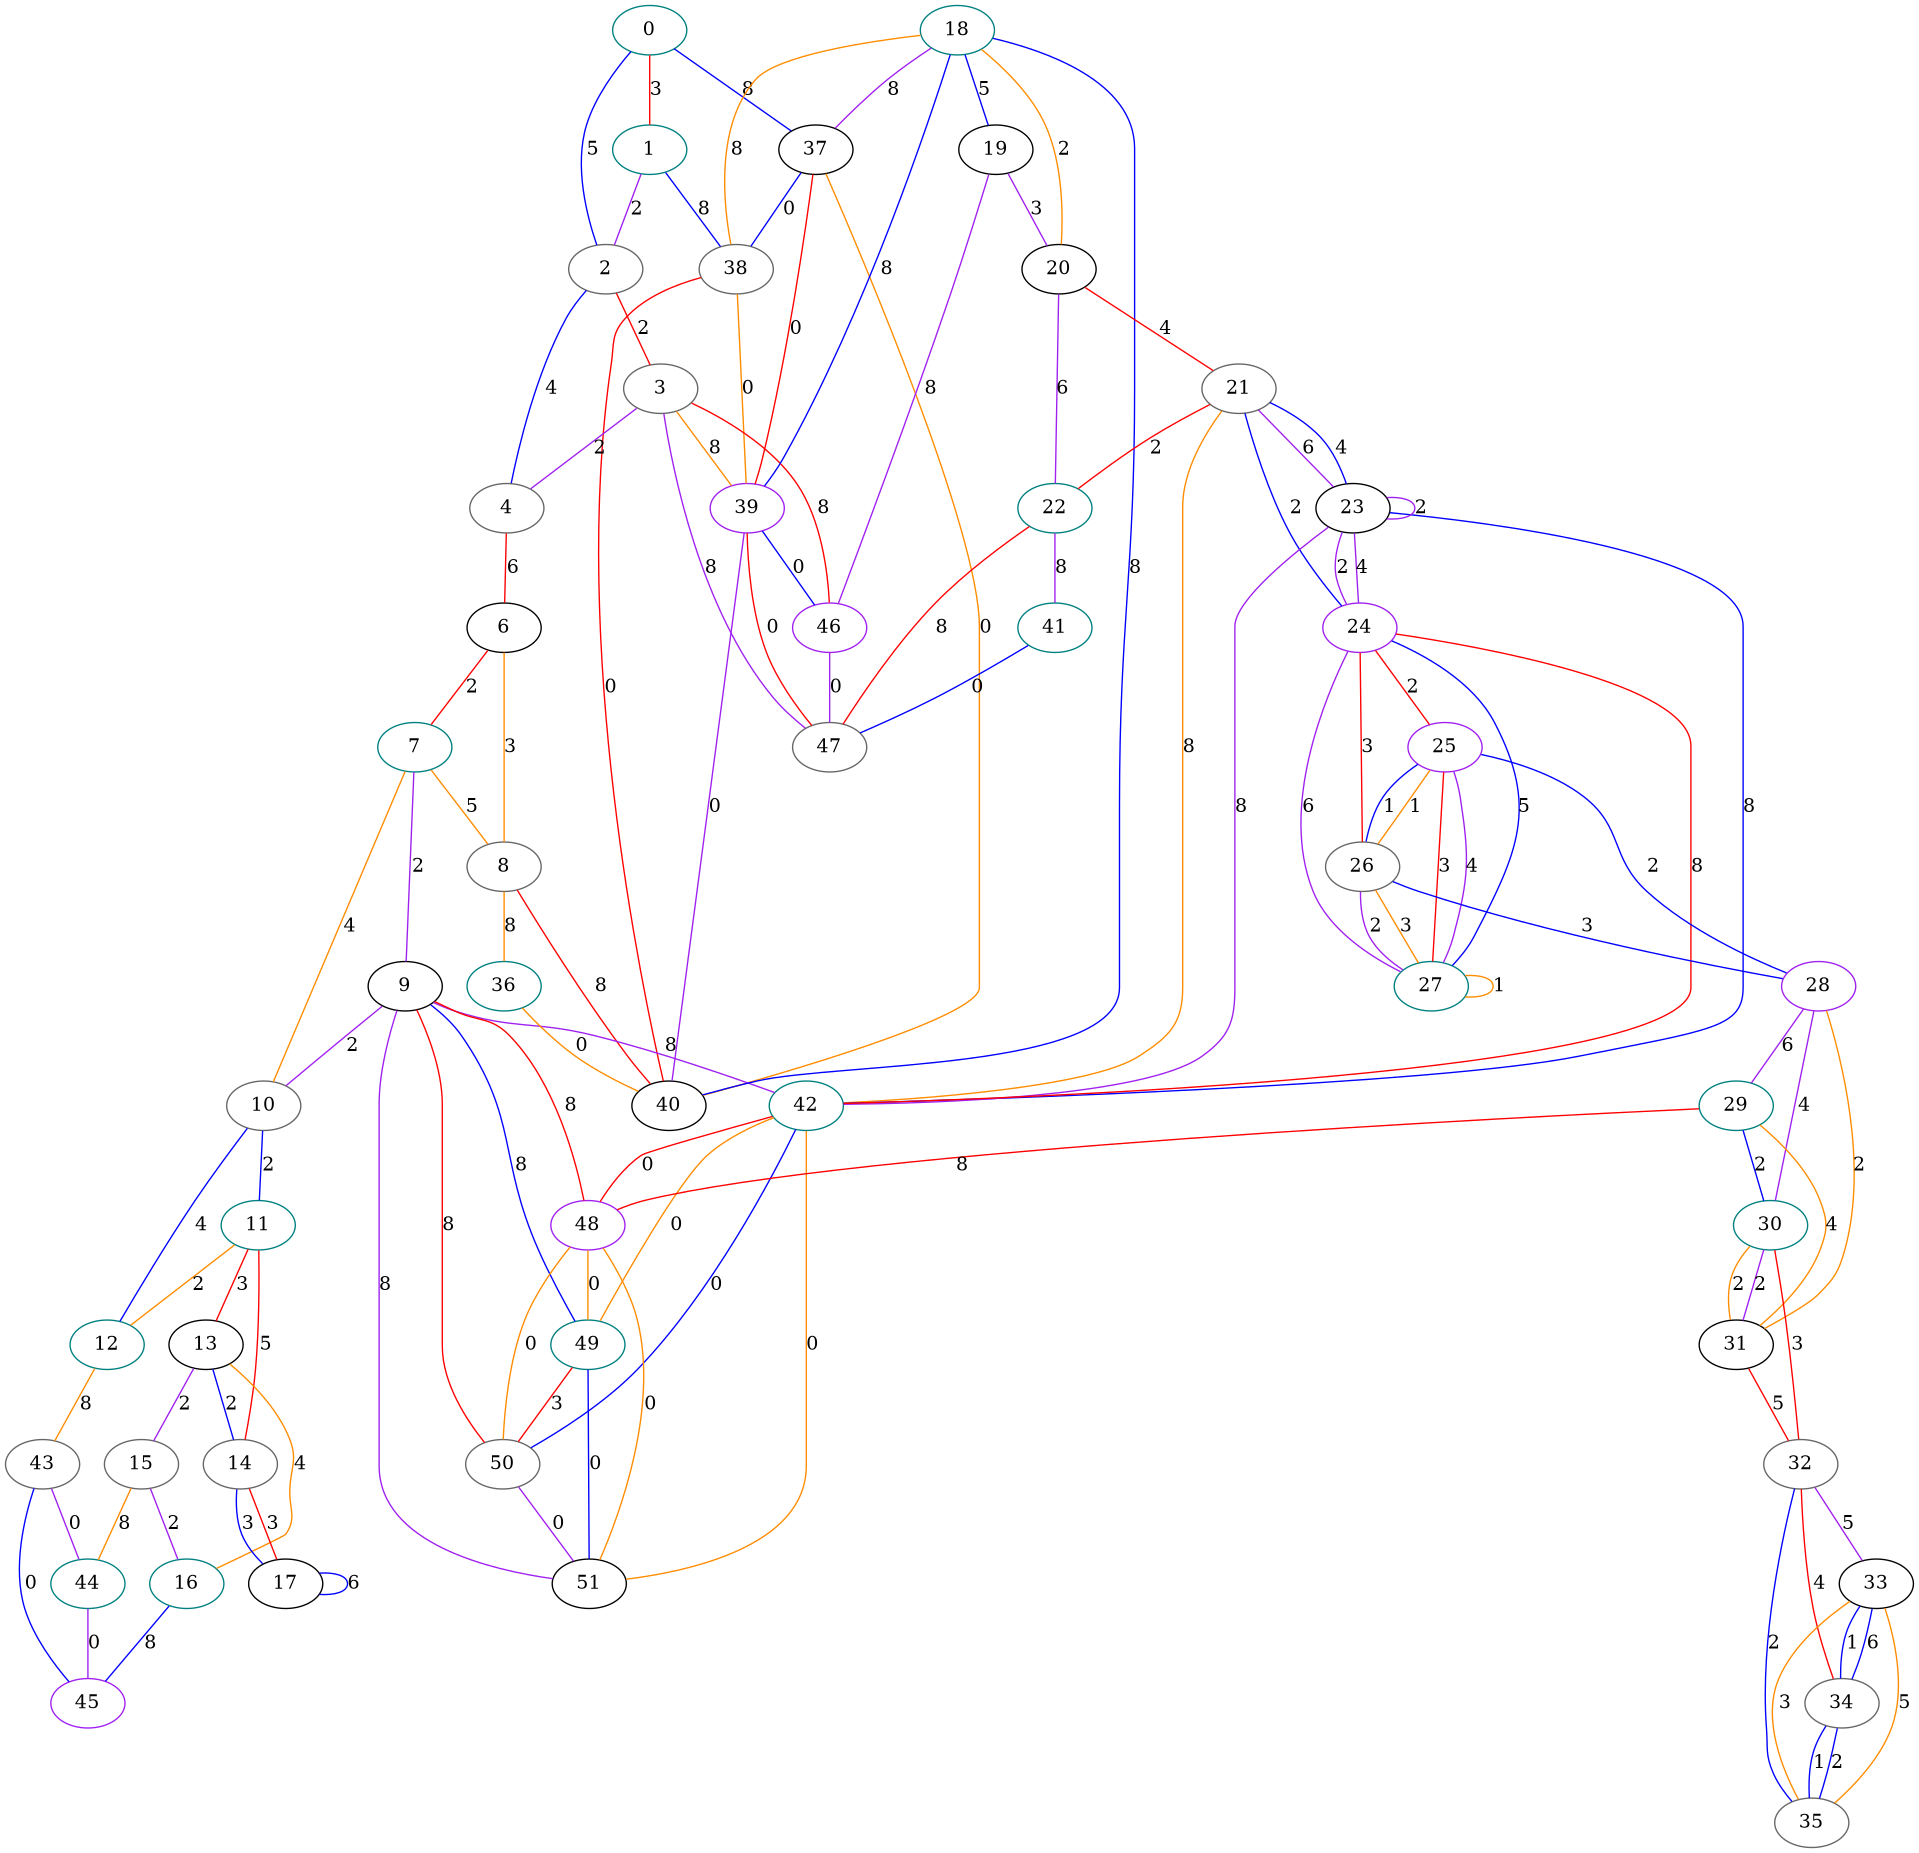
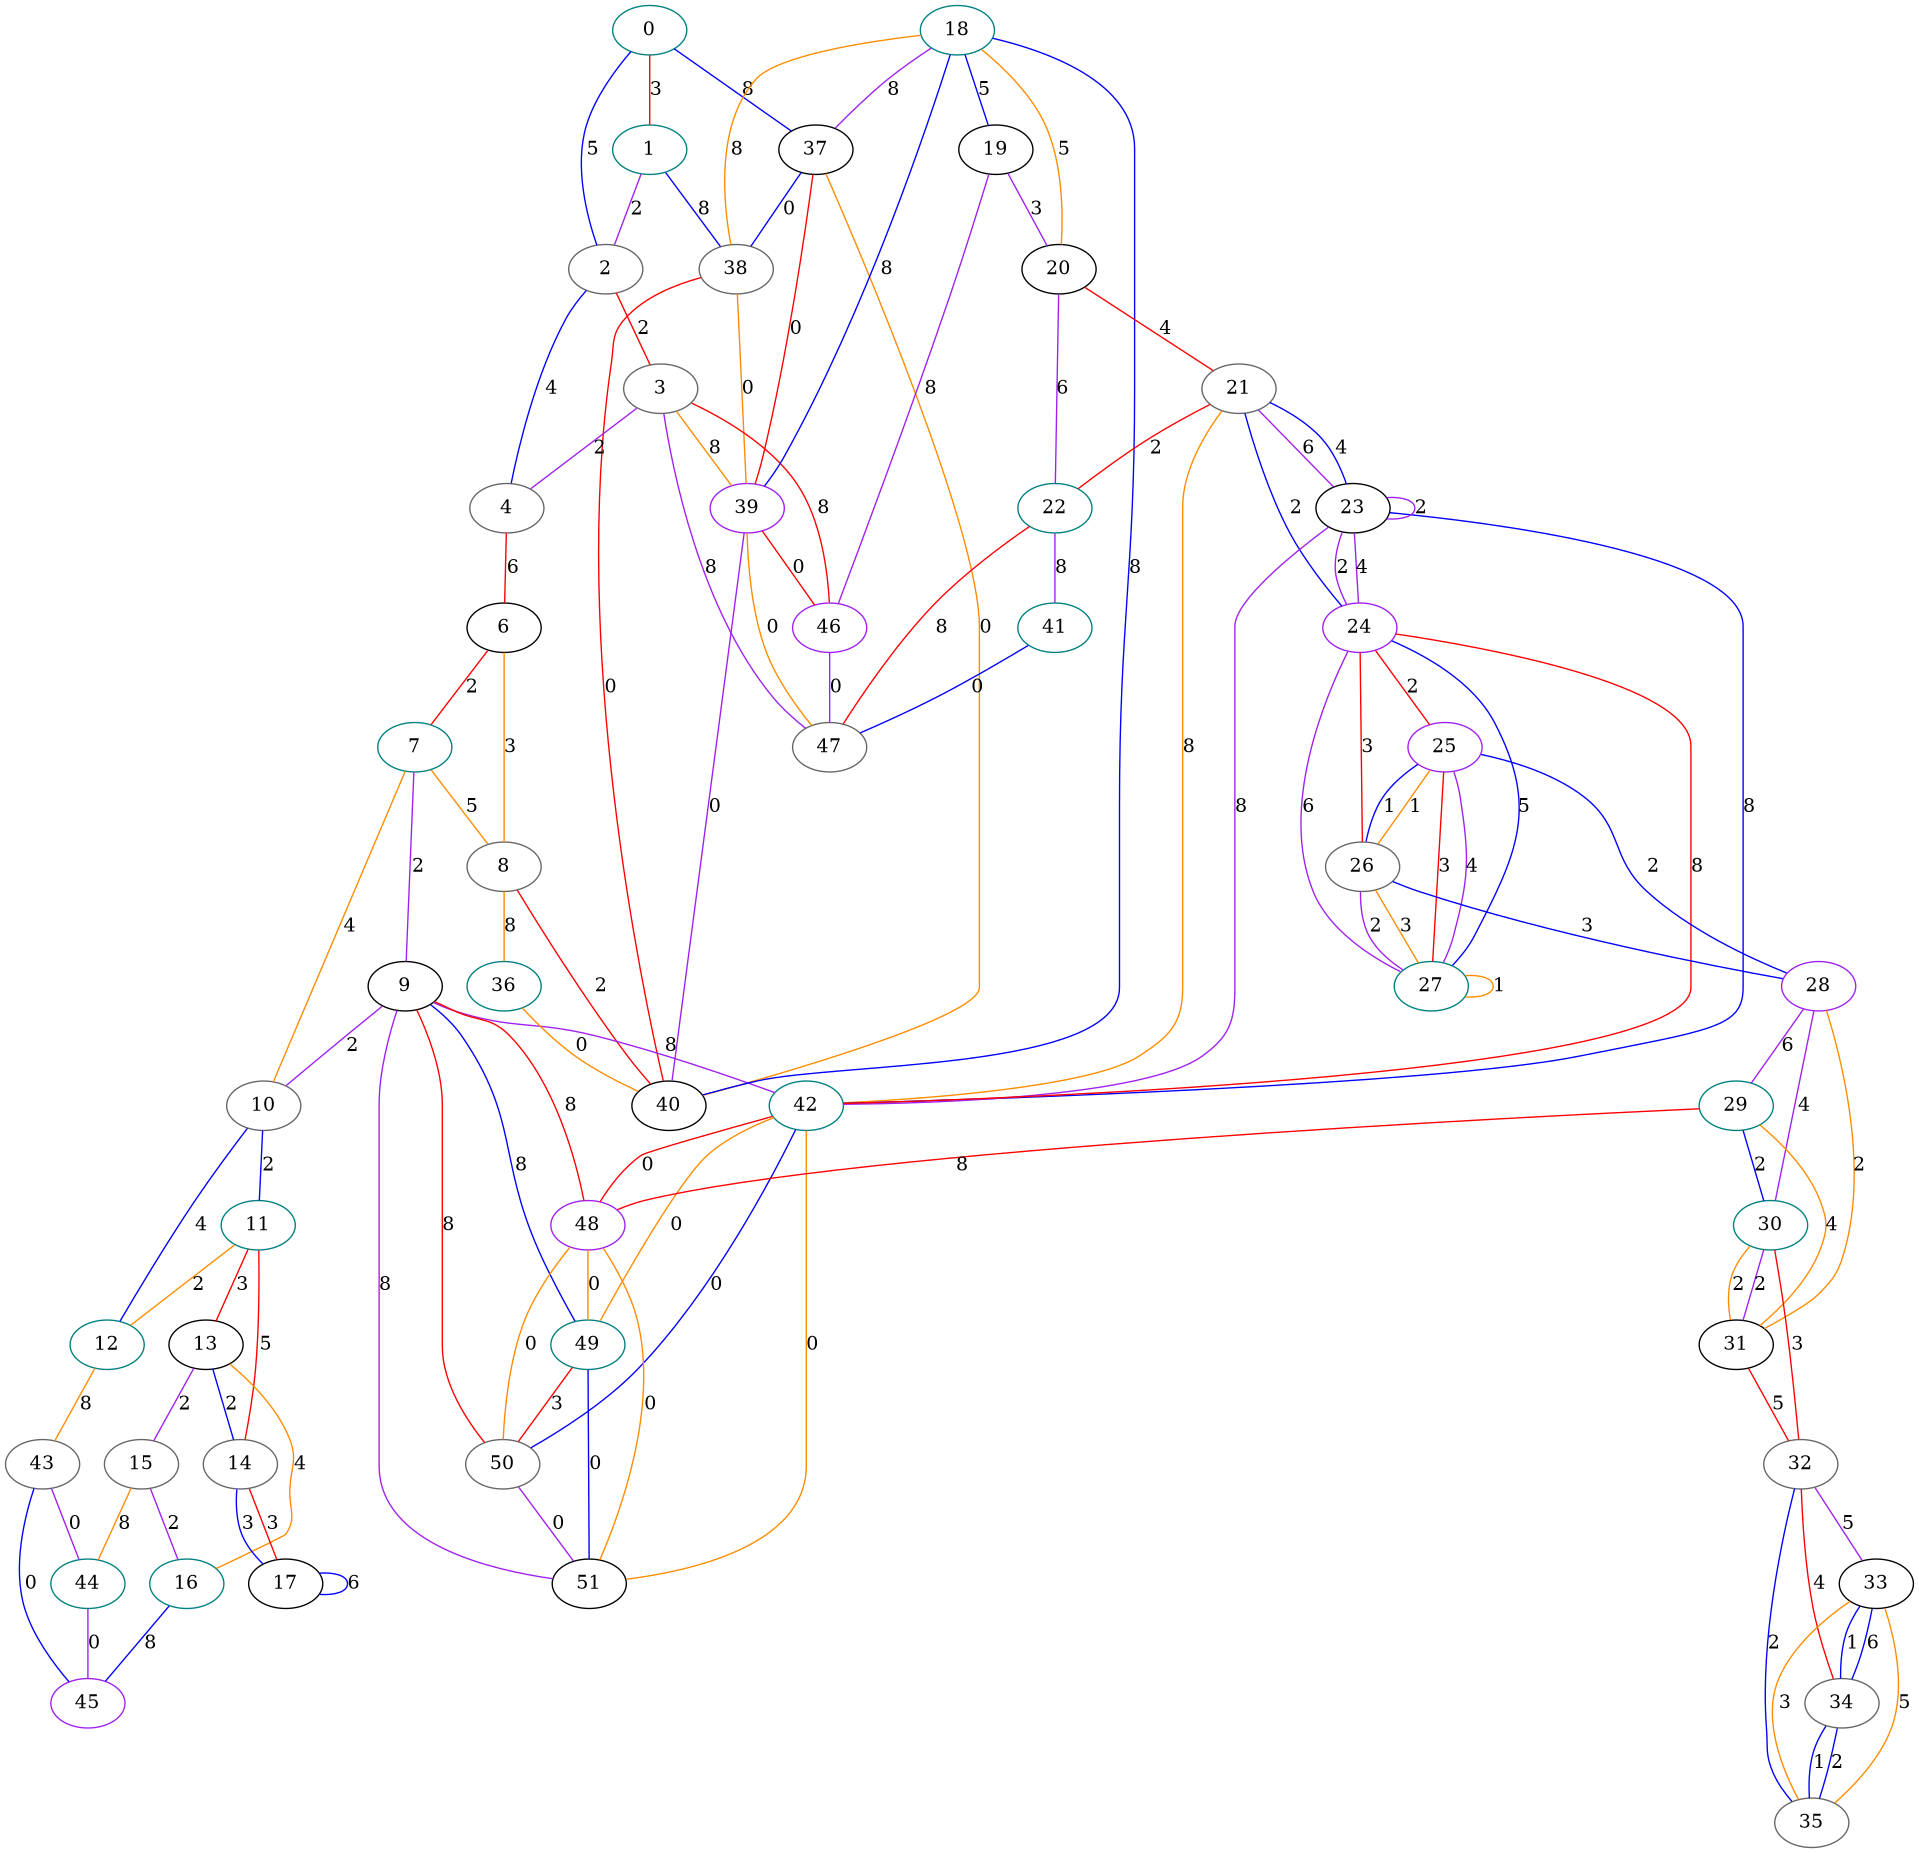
  graph {
    node [color=teal weight=1]
    edge [color=blue]
    0
    1
    2 [color=gray40]
    37 [color=black weight=3]
    38 [color=gray40 weight=3]
    3 [color=gray40]
    4 [color=gray40]
    39 [color=purple weight=3]
    40 [color=black weight=3]
    46 [color=purple weight=3]
    47 [color=gray40 weight=3]
    6 [color=black]
    7
    8 [color=gray40]
    41 [weight=3]
    9 [color=black]
    10 [color=gray40]
    36 [weight=4]
    42 [weight=3]
    48 [color=purple weight=3]
    49 [weight=3]
    50 [color=gray40 weight=3]
    51 [color=black weight=3]
    11
    12
    13 [color=black]
    14 [color=gray40]
    43 [color=gray40 weight=3]
    15 [color=gray40]
    16
    17 [color=black weight=2]
    44 [weight=3]
    45 [color=purple weight=3]
    18
    19 [color=black]
    20 [color=black]
    21 [color=gray40]
    22
    23 [color=black weight=2]
    24 [color=purple]
    25 [color=purple]
    26 [color=gray40]
    27 [weight=2]
    28 [color=purple]
    29
    30
    31 [color=black]
    32 [color=gray40]
    33 [color=black]
    34 [color=gray40]
    35 [color=gray40]
    0 -- 1 [color=red label=3]
    0 -- 2 [label=5]
    0 -- 37 [label=8]
    1 -- 2 [color=purple label=2]
    1 -- 38 [label=8]
    2 -- 3 [color=red label=2]
    2 -- 4 [label=4]
    37 -- 38 [label=0]
    37 -- 39 [color=red label=0]
    37 -- 40 [color=darkorange label=0]
    38 -- 39 [color=darkorange label=0]
    38 -- 40 [color=red label=0]
    3 -- 4 [color=purple label=2]
    3 -- 39 [color=darkorange label=8]
    3 -- 46 [color=red label=8]
    3 -- 47 [color=purple label=8]
    4 -- 6 [color=red label=6]
    39 -- 40 [color=purple label=0]
-   39 -- 46 [label=0]
-   39 -- 47 [color=red label=0]
+   39 -- 46 [color=red label=0]
+   39 -- 47 [color=darkorange label=0]
    46 -- 47 [color=purple label=0]
    6 -- 7 [color=red label=2]
    6 -- 8 [color=darkorange label=3]
    7 -- 8 [color=darkorange label=5]
    7 -- 9 [color=purple label=2]
    7 -- 10 [color=darkorange label=4]
-   8 -- 40 [color=red label=8]
+   8 -- 40 [color=red label=2]
    8 -- 36 [color=darkorange label=8]
    41 -- 47 [label=0]
    9 -- 10 [color=purple label=2]
    9 -- 42 [color=purple label=8]
    9 -- 48 [color=red label=8]
    9 -- 49 [label=8]
    9 -- 50 [color=red label=8]
    9 -- 51 [color=purple label=8]
    10 -- 11 [label=2]
    10 -- 12 [label=4]
    36 -- 40 [color=darkorange label=0]
    42 -- 48 [color=red label=0]
    42 -- 49 [color=darkorange label=0]
    42 -- 50 [label=0]
    42 -- 51 [color=darkorange label=0]
    48 -- 49 [color=darkorange label=0]
    48 -- 50 [color=darkorange label=0]
    48 -- 51 [color=darkorange label=0]
    49 -- 50 [color=red label=3]
    49 -- 51 [label=0]
    50 -- 51 [color=purple label=0]
    11 -- 12 [color=darkorange label=2]
    11 -- 13 [color=red label=3]
    11 -- 14 [color=red label=5]
    12 -- 43 [color=darkorange label=8]
    13 -- 14 [label=2]
    13 -- 15 [color=purple label=2]
    13 -- 16 [color=darkorange label=4]
    14 -- 17 [color=red label=3]
    14 -- 17 [label=3]
    43 -- 44 [color=purple label=0]
    43 -- 45 [label=0]
    15 -- 16 [color=purple label=2]
    15 -- 44 [color=darkorange label=8]
    16 -- 45 [label=8]
    17 -- 17 [label=6]
    44 -- 45 [color=purple label=0]
    18 -- 37 [color=purple label=8]
    18 -- 38 [color=darkorange label=8]
    18 -- 39 [label=8]
    18 -- 40 [label=8]
    18 -- 19 [label=5]
-   18 -- 20 [color=darkorange label=2]
+   18 -- 20 [color=darkorange label=5]
    19 -- 46 [color=purple label=8]
    19 -- 20 [color=purple label=3]
    20 -- 21 [color=red label=4]
    20 -- 22 [color=purple label=6]
    21 -- 42 [color=darkorange label=8]
    21 -- 22 [color=red label=2]
    21 -- 23 [color=purple label=6]
    21 -- 23 [label=4]
    21 -- 24 [label=2]
    22 -- 47 [color=red label=8]
    22 -- 41 [color=purple label=8]
    23 -- 42 [label=8]
    23 -- 42 [color=purple label=8]
    23 -- 23 [color=purple label=2]
    23 -- 24 [color=purple label=4]
    23 -- 24 [color=purple label=2]
    24 -- 42 [color=red label=8]
    24 -- 25 [color=red label=2]
    24 -- 26 [color=red label=3]
    24 -- 27 [label=5]
    24 -- 27 [color=purple label=6]
    25 -- 26 [label=1]
    25 -- 26 [color=darkorange label=1]
    25 -- 27 [color=red label=3]
    25 -- 27 [color=purple label=4]
    25 -- 28 [label=2]
    26 -- 27 [color=purple label=2]
    26 -- 27 [color=darkorange label=3]
    26 -- 28 [label=3]
    27 -- 27 [color=darkorange label=1]
    28 -- 29 [color=purple label=6]
    28 -- 30 [color=purple label=4]
    28 -- 31 [color=darkorange label=2]
    29 -- 48 [color=red label=8]
    29 -- 30 [label=2]
    29 -- 31 [color=darkorange label=4]
    30 -- 31 [color=darkorange label=2]
    30 -- 31 [color=purple label=2]
    30 -- 32 [color=red label=3]
    31 -- 32 [color=red label=5]
    32 -- 33 [color=purple label=5]
    32 -- 34 [color=red label=4]
    32 -- 35 [label=2]
    33 -- 34 [label=6]
    33 -- 34 [label=1]
    33 -- 35 [color=darkorange label=5]
    33 -- 35 [color=darkorange label=3]
    34 -- 35 [label=1]
    34 -- 35 [label=2]
  }
